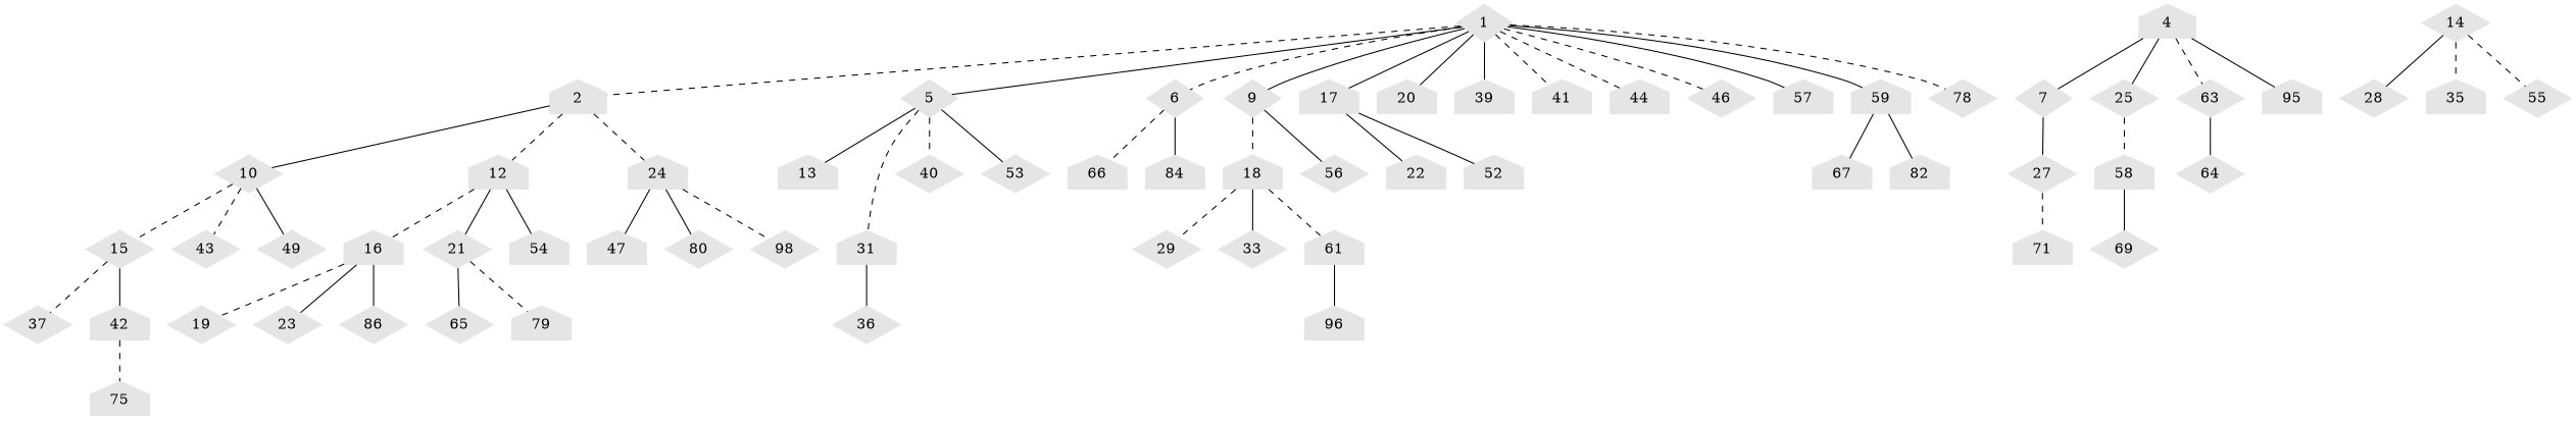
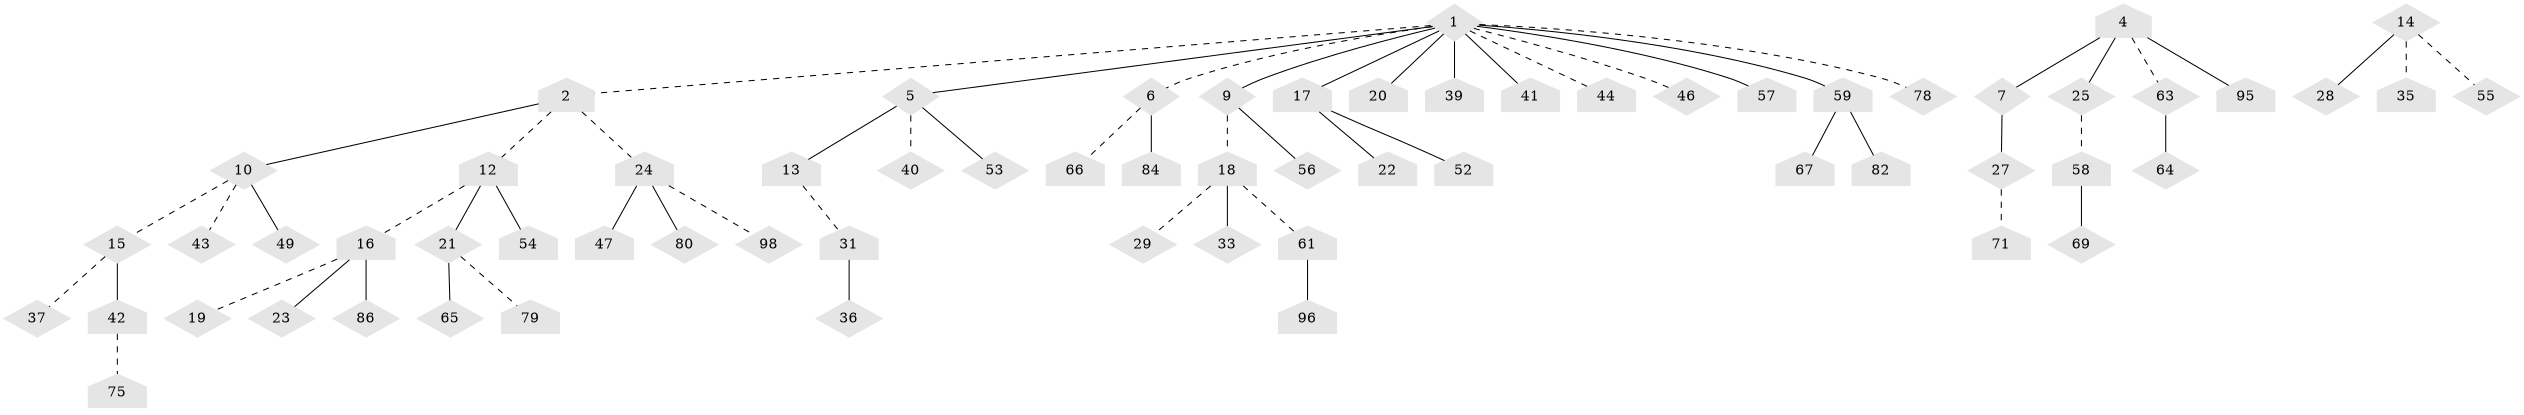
  graph {
    node [color=gray90 shape=diamond style=filled]
    edge [style=solid]
    1 [super="+3"]
    2 [shape=house super="+8"]
    5 [super="+11"]
    6 [super="+89"]
    9
    17 [shape=house super="+50"]
    20 [shape=house]
    39 [shape=house]
    41 [shape=house]
    44 [shape=house]
    46
    57 [shape=house]
    59 [shape=house super="+73"]
    78 [super="+81"]
    10 [super="+26"]
    12 [shape=house super="+70"]
    24 [shape=house super="+45"]
    4 [shape=house super="+60"]
    7 [super="+62"]
    25
    63 [super="+93"]
    95 [shape=house]
    13 [shape=house super="+97"]
    31 [shape=house super="+56"]
    40
    53
    66 [shape=house]
    84 [shape=house super="+88"]
    18 [shape=house super="+32"]
    n30 [label=56 super="+87"]
    22 [shape=house super="+30"]
    52 [shape=house]
    67 [shape=house]
    82 [shape=house super="+90"]
    15 [super="+72"]
    43
    49
    16 [shape=house super="+51"]
    21 [super="+38"]
    54 [shape=house]
    14 [super="+34"]
    28 [super="+68"]
    35 [shape=house]
    55
    47 [shape=house super="+99"]
    80
    98
    27 [super="+48"]
    58 [shape=house super="+85"]
    64
    36 [super="+94"]
    71 [shape=house super="+92"]
    29
    33
    61 [shape=house super="+74"]
    37
    42 [shape=house super="+83"]
    19 [super="+77"]
    23
    86
    65
    79 [shape=house]
    75 [shape=house]
    96 [shape=house]
    69 [super="+91"]
    1 -- 2 [style=dashed]
    1 -- 5
    1 -- 6 [style=dashed]
    1 -- 9
    1 -- 17
    1 -- 20
    1 -- 39
-   1 -- 41 [style=dashed]
+   1 -- 41
    1 -- 44 [style=dashed]
    1 -- 46 [style=dashed]
    1 -- 57
    1 -- 59
    1 -- 78 [style=dashed]
    2 -- 10
    2 -- 12 [style=dashed]
    2 -- 24 [style=dashed]
    5 -- 13
-   5 -- 31 [style=dashed]
+   13 -- 31 [style=dashed]
    5 -- 40 [style=dashed]
    5 -- 53
    6 -- 66 [style=dashed]
    6 -- 84
    9 -- 18 [style=dashed]
    9 -- n30
    17 -- 22
    17 -- 52
    59 -- 67
    59 -- 82
    10 -- 15 [style=dashed]
    10 -- 43 [style=dashed]
    10 -- 49
    12 -- 16 [style=dashed]
    12 -- 21
    12 -- 54
    24 -- 47
    24 -- 80
    24 -- 98 [style=dashed]
    4 -- 7
    4 -- 25
    4 -- 63 [style=dashed]
    4 -- 95
    7 -- 27
    25 -- 58 [style=dashed]
    63 -- 64
    31 -- 36
    18 -- 29 [style=dashed]
    18 -- 33
    18 -- 61 [style=dashed]
    15 -- 37 [style=dashed]
    15 -- 42
    16 -- 19 [style=dashed]
    16 -- 23
    16 -- 86
    21 -- 65
    21 -- 79 [style=dashed]
    14 -- 28
    14 -- 35 [style=dashed]
    14 -- 55 [style=dashed]
    27 -- 71 [style=dashed]
    58 -- 69
    61 -- 96
    42 -- 75 [style=dashed]
  }
